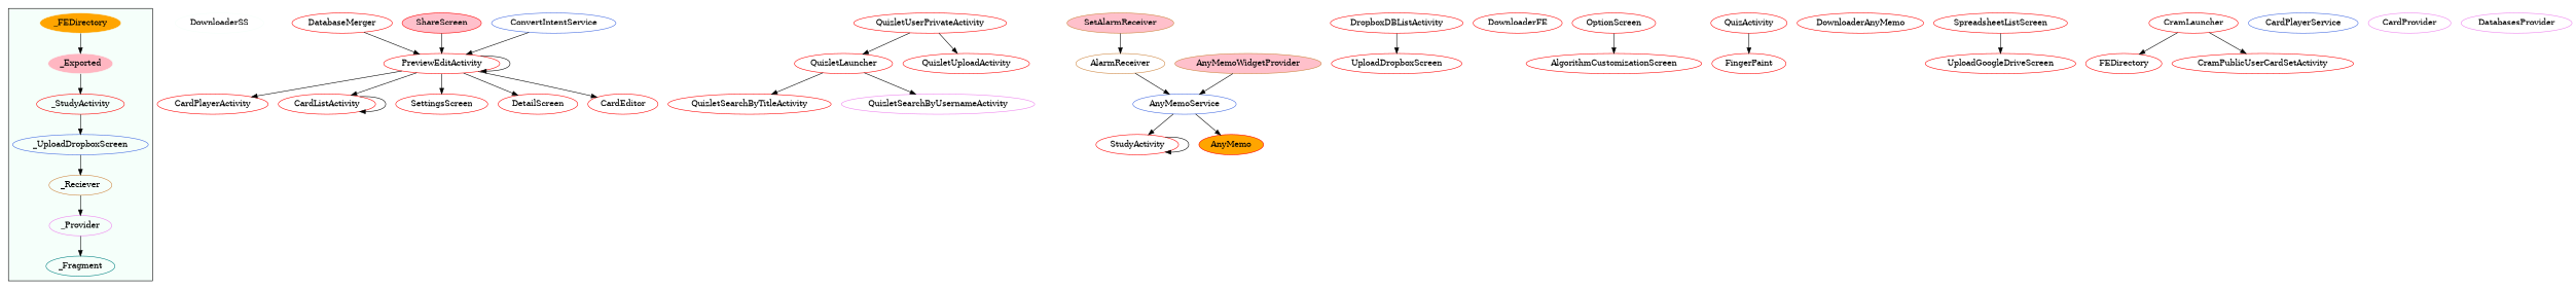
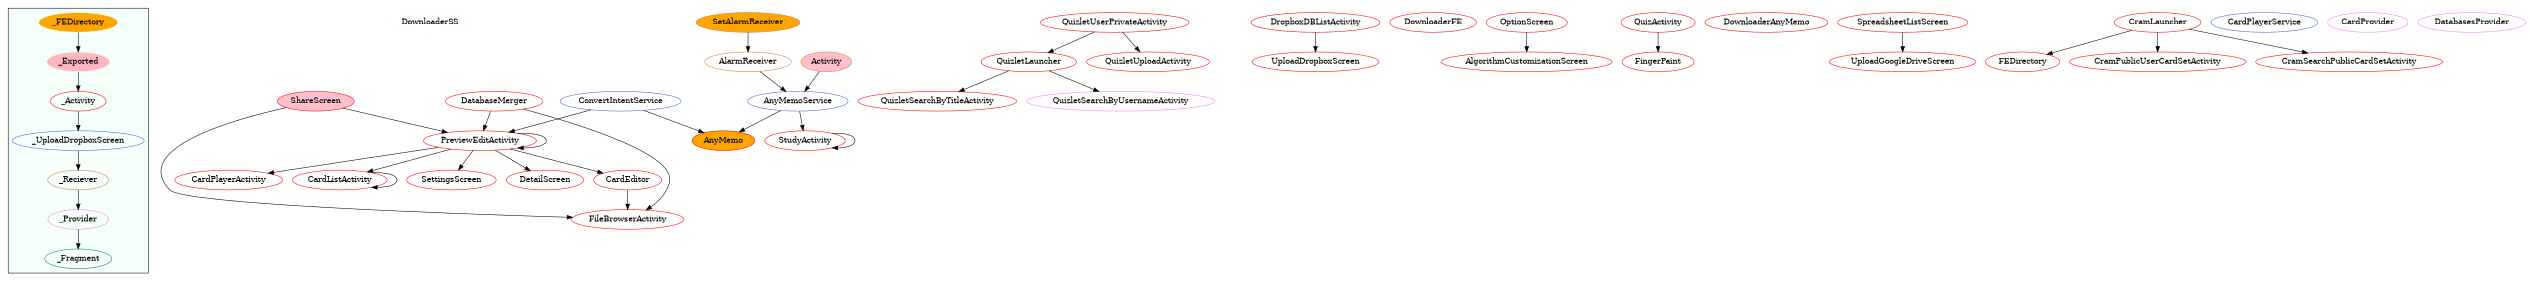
  digraph {
    node [color=red]
-   _Activity [label=_StudyActivity]
+   _Activity
    n2 [color=royalblue label=_UploadDropboxScreen]
    _Reciever [color=peru]
    _Provider [color=violet]
    _Fragment [color=teal]
    n6 [color=mintcream fillcolor=orange label=_FEDirectory style=filled]
    _Exported [color=mintcream fillcolor=lightpink style=filled]
    DownloaderSS [color=mintcream]
    PreviewEditActivity
    CardPlayerActivity
    CardListActivity
    SettingsScreen
    DetailScreen
    CardEditor
    DatabaseMerger
+   FileBrowserActivity
    QuizletLauncher
    QuizletSearchByTitleActivity
    QuizletSearchByUsernameActivity [color=violet]
    QuizletUserPrivateActivity
    QuizletUploadActivity
    StudyActivity
    ShareScreen [fillcolor=pink style=filled]
    AnyMemo [fillcolor=orange style=filled]
    AnyMemoService [color=royalblue]
    DropboxDBListActivity
    UploadDropboxScreen
    DownloaderFE
    OptionScreen
    AlgorithmCustomizationScreen
    QuizActivity
    FingerPaint
    DownloaderAnyMemo
    SpreadsheetListScreen
    UploadGoogleDriveScreen
    CramLauncher
    FEDirectory
    CramPublicUserCardSetActivity
+   CramSearchPublicCardSetActivity
    ConvertIntentService [color=royalblue]
    CardPlayerService [color=royalblue]
    AlarmReceiver [color=peru]
-   AnyMemoWidgetProvider [color=peru fillcolor=pink style=filled]
-   SetAlarmReceiver [color=peru fillcolor=pink style=filled]
+   AnyMemoWidgetProvider [color=peru fillcolor=pink style=filled label=Activity]
+   SetAlarmReceiver [color=peru fillcolor=orange style=filled]
    CardProvider [color=violet]
    DatabasesProvider [color=violet]
    subgraph cluster_1 {
      bgcolor=mintcream
      _Activity
      n2
      _Reciever
      _Provider
      _Fragment
      n6
      _Exported
    }
    _Activity -> n2
    n2 -> _Reciever
    _Reciever -> _Provider
    _Provider -> _Fragment
    n6 -> _Exported
    _Exported -> _Activity
    PreviewEditActivity -> PreviewEditActivity
    PreviewEditActivity -> CardPlayerActivity
    PreviewEditActivity -> CardListActivity
    PreviewEditActivity -> SettingsScreen
    PreviewEditActivity -> DetailScreen
    PreviewEditActivity -> CardEditor
    CardListActivity -> CardListActivity
+   CardEditor -> FileBrowserActivity
    DatabaseMerger -> PreviewEditActivity
+   DatabaseMerger -> FileBrowserActivity
    QuizletLauncher -> QuizletSearchByTitleActivity
    QuizletLauncher -> QuizletSearchByUsernameActivity
    QuizletUserPrivateActivity -> QuizletLauncher
    QuizletUserPrivateActivity -> QuizletUploadActivity
    StudyActivity -> StudyActivity
    ShareScreen -> PreviewEditActivity
+   ShareScreen -> FileBrowserActivity
    AnyMemoService -> StudyActivity
    AnyMemoService -> AnyMemo
    DropboxDBListActivity -> UploadDropboxScreen
    OptionScreen -> AlgorithmCustomizationScreen
    QuizActivity -> FingerPaint
    SpreadsheetListScreen -> UploadGoogleDriveScreen
    CramLauncher -> FEDirectory
    CramLauncher -> CramPublicUserCardSetActivity
+   CramLauncher -> CramSearchPublicCardSetActivity
    ConvertIntentService -> PreviewEditActivity
+   ConvertIntentService -> AnyMemo
    AlarmReceiver -> AnyMemoService
    AnyMemoWidgetProvider -> AnyMemoService
    SetAlarmReceiver -> AlarmReceiver
  }
